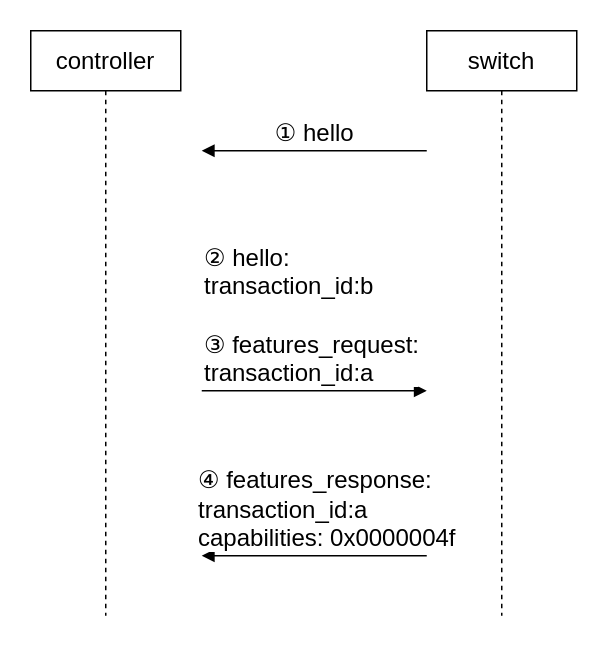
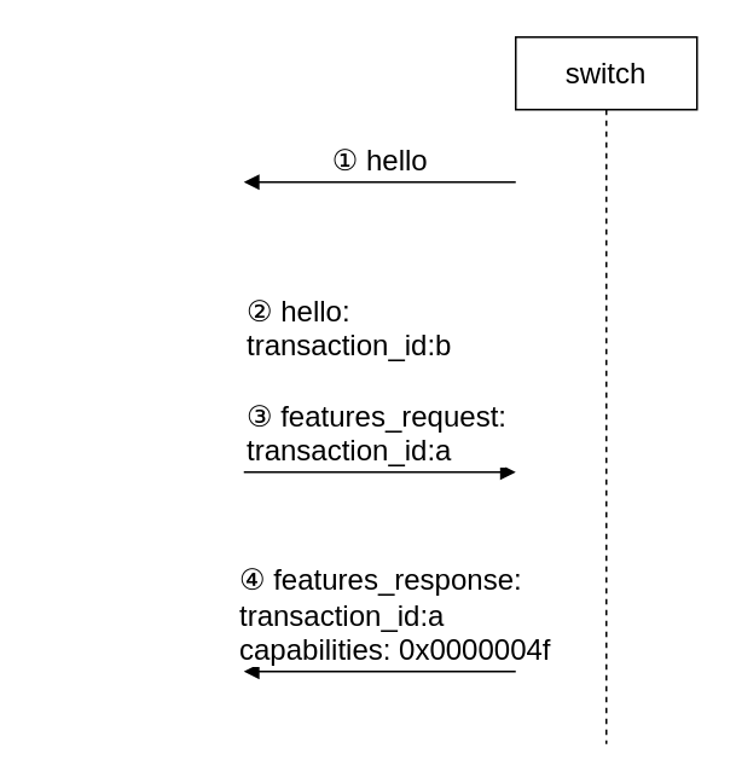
  <mxCell id="0" />
  <mxCell id="1" parent="0" />
- <mxCell id="2" value="controller" style="shape=umlLifeline;perimeter=lifelinePerimeter;whiteSpace=wrap;html=1;container=1;collapsible=0;recursiveResize=0;outlineConnect=0;fontSize=16;" parent="1" vertex="1"><mxGeometry x="20" y="20" width="100" height="390" as="geometry" /></mxCell>
  <mxCell id="3" value="switch" style="shape=umlLifeline;perimeter=lifelinePerimeter;whiteSpace=wrap;html=1;container=1;collapsible=0;recursiveResize=0;outlineConnect=0;fontSize=16;" parent="1" vertex="1"><mxGeometry x="284" y="20" width="100" height="390" as="geometry" /></mxCell>
  <mxCell id="4" value="① hello" style="html=1;verticalAlign=bottom;endArrow=block;fontSize=16;" parent="1" edge="1"><mxGeometry width="80" relative="1" as="geometry"><mxPoint x="284" y="100" as="sourcePoint" /><mxPoint x="134" y="100" as="targetPoint" /></mxGeometry></mxCell>
  <mxCell id="5" value="④ features_response:&lt;br&gt;transaction_id:a&lt;br&gt;capabilities: 0x0000004f" style="html=1;verticalAlign=bottom;endArrow=block;fontSize=16;align=left;" parent="1" edge="1"><mxGeometry x="1" y="4" width="80" relative="1" as="geometry"><mxPoint x="284" y="370" as="sourcePoint" /><mxPoint x="134" y="370" as="targetPoint" /><mxPoint x="-4" y="-4" as="offset" /></mxGeometry></mxCell>
  <mxCell id="6" value="② hello:&lt;br&gt;transaction_id:b&lt;br&gt;&lt;br&gt;③ features_request:&lt;br&gt;transaction_id:a" style="html=1;verticalAlign=bottom;endArrow=block;fontSize=16;align=left;" edge="1" parent="1"><mxGeometry x="-1" width="80" relative="1" as="geometry"><mxPoint x="134" y="260" as="sourcePoint" /><mxPoint x="284" y="260" as="targetPoint" /><mxPoint as="offset" /></mxGeometry></mxCell>
